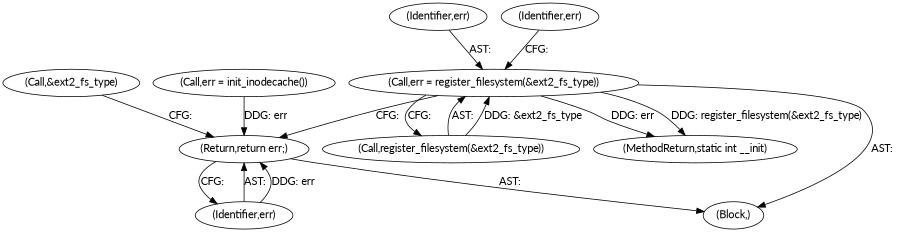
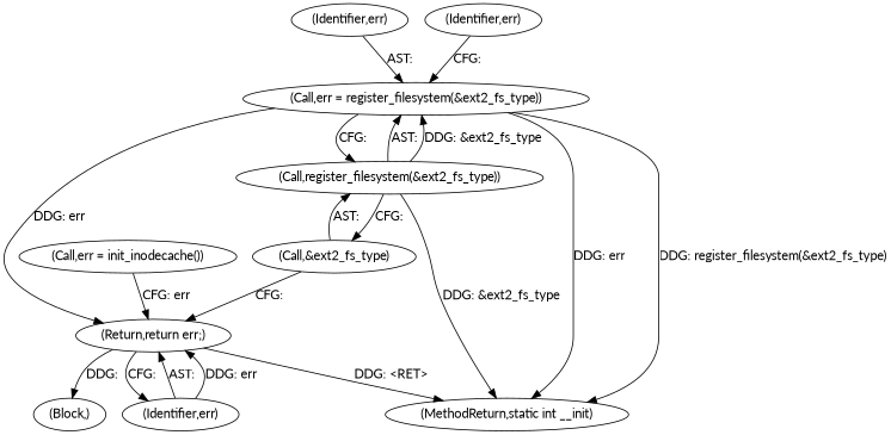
  digraph {
    fontname=Lato
    node [fontname=Lato]
    edge [fontname=Lato]
    n1 [label="(Call,err = register_filesystem(&ext2_fs_type))"]
    n2 [label="(Call,register_filesystem(&ext2_fs_type))"]
    n3 [label="(Return,return err;)"]
    n4 [label="(Block,)"]
    n5 [label="(MethodReturn,static int __init)"]
    n6 [label="(Call,&ext2_fs_type)"]
    n7 [label="(Identifier,err)"]
    n8 [label="(Call,err = init_inodecache())"]
    n9 [label="(Identifier,err)"]
    n10 [label="(Identifier,err)"]
    n1 -> n2 [label="CFG: "]
-   n1 -> n3 [label="CFG: "]
-   n1 -> n4 [label="AST: "]
+   n1 -> n3 [label="DDG: err"]
    n1 -> n5 [label="DDG: err"]
    n1 -> n5 [label="DDG: register_filesystem(&ext2_fs_type)"]
    n2 -> n1 [label="AST: "]
    n2 -> n1 [label="DDG: &ext2_fs_type"]
-   n3 -> n4 [label="AST: "]
+   n2 -> n5 [label="DDG: &ext2_fs_type"]
+   n2 -> n6 [label="CFG: "]
+   n3 -> n4 [label="DDG: "]
+   n3 -> n5 [label="DDG: <RET>"]
    n3 -> n7 [label="CFG: "]
+   n6 -> n2 [label="AST: "]
    n6 -> n3 [label="CFG: "]
    n7 -> n3 [label="AST: "]
    n7 -> n3 [label="DDG: err"]
-   n8 -> n3 [label="DDG: err"]
+   n8 -> n3 [label="CFG: err"]
    n9 -> n1 [label="AST: "]
    n10 -> n1 [label="CFG: "]
  }
